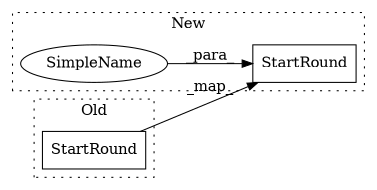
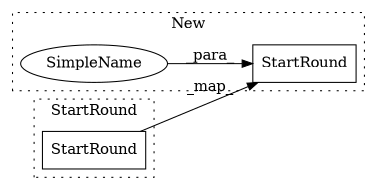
  digraph {
    rankdir=LR
    node [a=32 l="12,1" shape=box]
    n1 [label=StartRound s="3624,3681"]
    n2 [a=42 l=10 label=SimpleName s=3649 shape=ellipse]
    n3 [label=StartRound s="3573,3654"]
    subgraph cluster_1 {
      label=New
      style=dotted
      n1
      n2
    }
    subgraph cluster_2 {
-     label=Old
+     label=StartRound
      style=dotted
      n3
    }
    n2 -> n1 [label=_para_]
    n3 -> n1 [label=_map_]
  }
